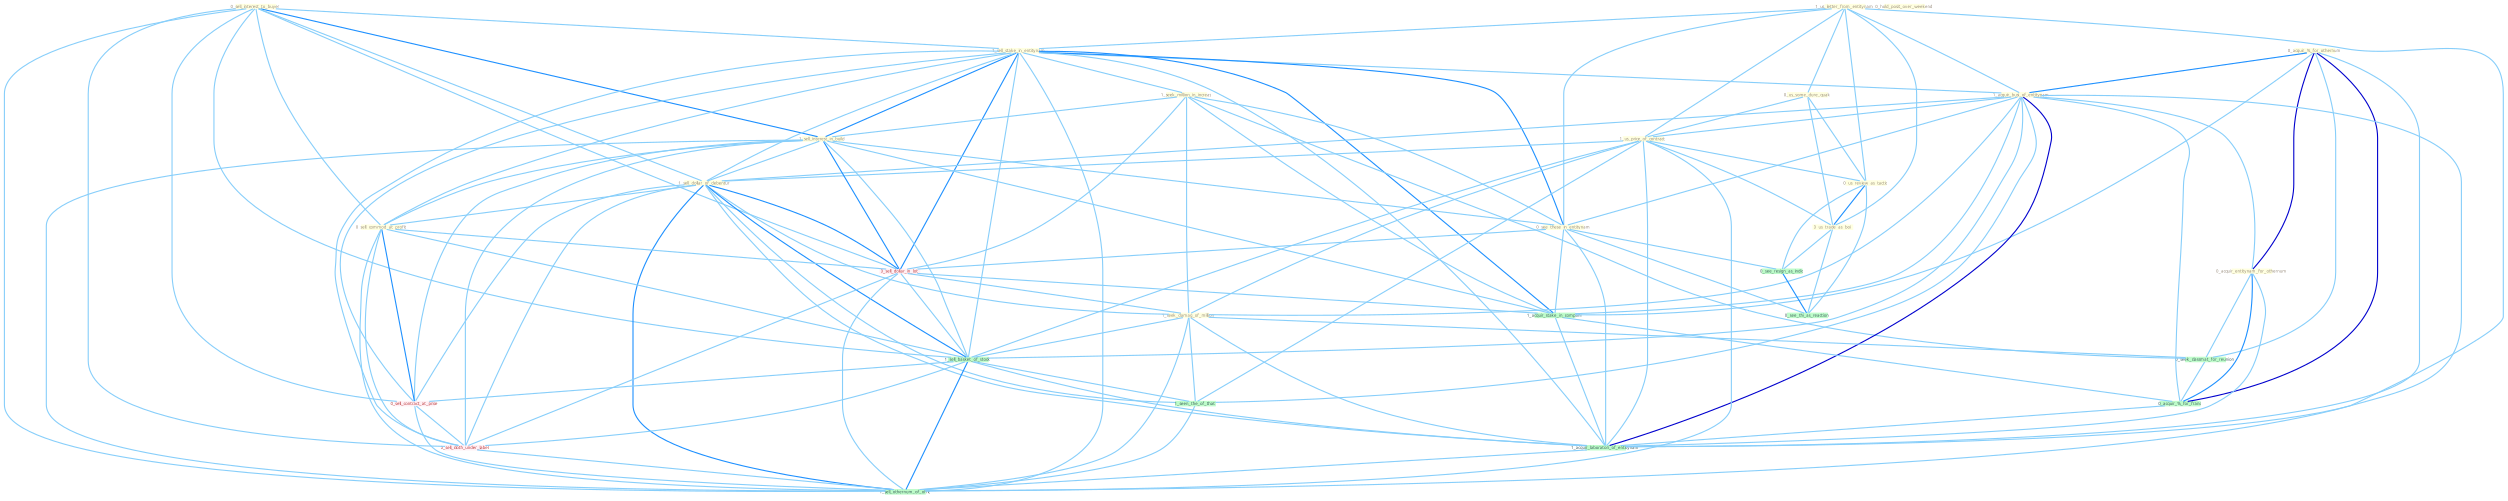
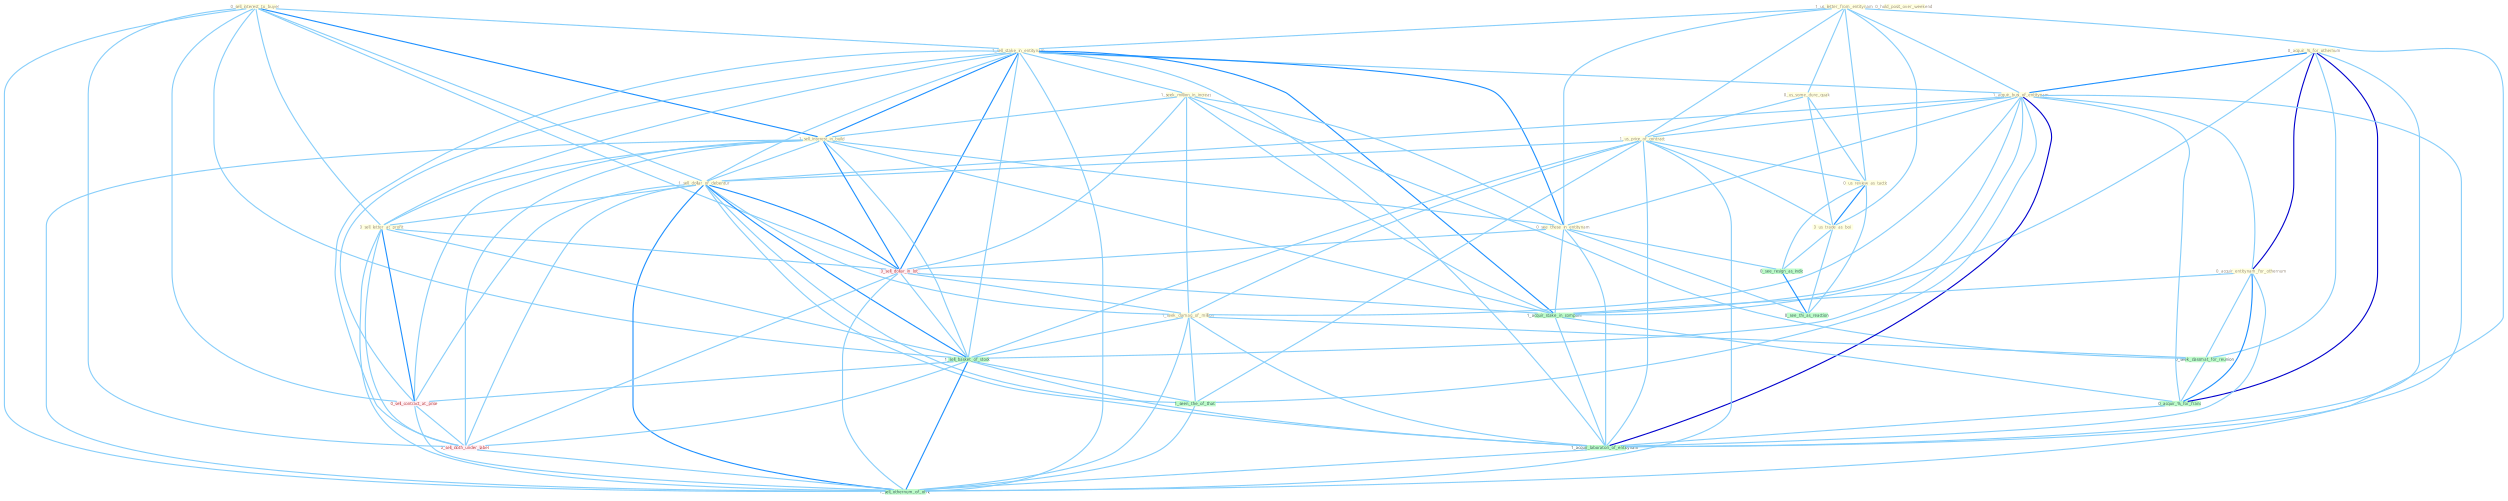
  graph {
    fontname=Ubuntu
    node [color="#ffffe0" fixedsize=true fontcolor="#8b7d6b" fontname=Ubuntu fontsize=4 shape=polygon style=filled]
    edge [color="#87cefa" fontname=Ubuntu w=1]
    "0_acquir_%_for_othernum " [height=.06 width=.5]
    "1_us_letter_from_entitynam " [height=.06 width=.5]
    "0_sell_interest_to_buyer " [height=.06 width=.5]
    "1_sell_stake_in_entitynam " [height=.06 width=.5]
    "0_us_some_dure_quak " [height=.06 width=.5]
    "1_seek_million_in_increas " [height=.06 width=.5]
    "1_acquir_busi_of_entitynam " [height=.06 width=.5]
    "1_us_price_of_contract " [height=.06 width=.5]
    "1_sell_interest_in_build " [height=.06 width=.5]
    "1_sell_dollar_of_debentur " [height=.06 width=.5]
    "0_hold_posit_over_weekend " [height=.06 width=.5]
    "0_acquir_entitynam_for_othernum " [height=.06 width=.5]
-   "0_sell_commod_at_profit " [height=.06 width=.5]
+   "0_sell_commod_at_profit " [height=.06 width=.5 label="0_sell_letter_at_profit"]
    "1_seek_damag_of_million " [height=.06 width=.5]
    "0_us_review_as_tactic " [height=.06 width=.5]
    "0_see_these_in_entitynam " [height=.06 width=.5]
    "0_us_trade_as_boi " [height=.06 width=.5]
    "0_sell_dollar_in_lot " [color="#fff0f5" fontcolor="#b22222" height=.06 width=.5]
    "0_sell_contract_at_price " [color="#fff0f5" fontcolor="#b22222" height=.06 width=.5]
    "0_sell_cloth_under_label " [color="#fff0f5" fontcolor="#b22222" height=.06 width=.5]
    "0_seek_classmat_for_reunion " [color="#BDFCC9" fontcolor="#2f4f4f" height=.06 width=.5]
    "1_acquir_stake_in_compani " [color="#BDFCC9" fontcolor="#2f4f4f" height=.06 width=.5]
    "0_acquir_%_for_franc " [color="#BDFCC9" fontcolor="#2f4f4f" height=.06 width=.5]
    "1_acquir_laboratori_of_entitynam " [color="#BDFCC9" fontcolor="#2f4f4f" height=.06 width=.5]
    "1_sell_basket_of_stock " [color="#BDFCC9" fontcolor="#2f4f4f" height=.06 width=.5]
    "1_sell_othernum_of_offic " [color="#BDFCC9" fontcolor="#2f4f4f" height=.06 width=.5]
    "1_seen_the_of_that " [color="#BDFCC9" fontcolor="#2f4f4f" height=.06 width=.5]
    "0_see_resign_as_indic " [color="#BDFCC9" fontcolor="#2f4f4f" height=.06 width=.5]
    "0_see_thi_as_reaction " [color="#BDFCC9" fontcolor="#2f4f4f" height=.06 width=.5]
    subgraph sub_1 {
      "0_acquir_%_for_othernum "
      "1_us_letter_from_entitynam "
      "0_sell_interest_to_buyer "
      "1_sell_stake_in_entitynam "
      "0_us_some_dure_quak "
      "1_seek_million_in_increas "
      "1_acquir_busi_of_entitynam "
      "1_us_price_of_contract "
      "1_sell_interest_in_build "
      "1_sell_dollar_of_debentur "
      "0_hold_posit_over_weekend "
      "0_acquir_entitynam_for_othernum "
      "0_sell_commod_at_profit "
      "1_seek_damag_of_million "
      "0_us_review_as_tactic "
      "0_see_these_in_entitynam "
      "0_us_trade_as_boi "
    }
    subgraph sub_2 {
      "0_sell_dollar_in_lot "
      "0_sell_contract_at_price "
      "0_sell_cloth_under_label "
    }
    "0_acquir_%_for_othernum " -- "1_acquir_busi_of_entitynam " [color="#1e90ff"]
    "0_acquir_%_for_othernum " -- "0_acquir_entitynam_for_othernum " [color="#0000cd" w=3]
    "0_acquir_%_for_othernum " -- "0_seek_classmat_for_reunion "
    "0_acquir_%_for_othernum " -- "1_acquir_stake_in_compani "
    "0_acquir_%_for_othernum " -- "0_acquir_%_for_franc " [color="#0000cd" w=3]
    "0_acquir_%_for_othernum " -- "1_acquir_laboratori_of_entitynam "
    "1_us_letter_from_entitynam " -- "1_sell_stake_in_entitynam "
    "1_us_letter_from_entitynam " -- "0_us_some_dure_quak "
    "1_us_letter_from_entitynam " -- "1_acquir_busi_of_entitynam "
    "1_us_letter_from_entitynam " -- "1_us_price_of_contract "
    "1_us_letter_from_entitynam " -- "0_us_review_as_tactic "
    "1_us_letter_from_entitynam " -- "0_see_these_in_entitynam "
    "1_us_letter_from_entitynam " -- "0_us_trade_as_boi "
    "1_us_letter_from_entitynam " -- "1_acquir_laboratori_of_entitynam "
    "0_sell_interest_to_buyer " -- "1_sell_stake_in_entitynam "
    "0_sell_interest_to_buyer " -- "1_sell_interest_in_build " [color="#1e90ff" w=2]
    "0_sell_interest_to_buyer " -- "1_sell_dollar_of_debentur "
    "0_sell_interest_to_buyer " -- "0_sell_commod_at_profit "
    "0_sell_interest_to_buyer " -- "0_sell_dollar_in_lot "
    "0_sell_interest_to_buyer " -- "0_sell_contract_at_price "
    "0_sell_interest_to_buyer " -- "0_sell_cloth_under_label "
    "0_sell_interest_to_buyer " -- "1_sell_basket_of_stock "
    "0_sell_interest_to_buyer " -- "1_sell_othernum_of_offic "
    "1_sell_stake_in_entitynam " -- "1_seek_million_in_increas "
    "1_sell_stake_in_entitynam " -- "1_acquir_busi_of_entitynam "
    "1_sell_stake_in_entitynam " -- "1_sell_interest_in_build " [color="#1e90ff" w=2]
    "1_sell_stake_in_entitynam " -- "1_sell_dollar_of_debentur "
    "1_sell_stake_in_entitynam " -- "0_sell_commod_at_profit "
    "1_sell_stake_in_entitynam " -- "0_see_these_in_entitynam " [color="#1e90ff" w=2]
    "1_sell_stake_in_entitynam " -- "0_sell_dollar_in_lot " [color="#1e90ff" w=2]
    "1_sell_stake_in_entitynam " -- "0_sell_contract_at_price "
    "1_sell_stake_in_entitynam " -- "0_sell_cloth_under_label "
    "1_sell_stake_in_entitynam " -- "1_acquir_stake_in_compani " [color="#1e90ff" w=2]
    "1_sell_stake_in_entitynam " -- "1_acquir_laboratori_of_entitynam "
    "1_sell_stake_in_entitynam " -- "1_sell_basket_of_stock "
    "1_sell_stake_in_entitynam " -- "1_sell_othernum_of_offic "
    "0_us_some_dure_quak " -- "1_us_price_of_contract "
    "0_us_some_dure_quak " -- "0_us_review_as_tactic "
    "0_us_some_dure_quak " -- "0_us_trade_as_boi "
    "1_seek_million_in_increas " -- "1_sell_interest_in_build "
    "1_seek_million_in_increas " -- "1_seek_damag_of_million "
    "1_seek_million_in_increas " -- "0_see_these_in_entitynam "
    "1_seek_million_in_increas " -- "0_sell_dollar_in_lot "
    "1_seek_million_in_increas " -- "0_seek_classmat_for_reunion "
    "1_seek_million_in_increas " -- "1_acquir_stake_in_compani "
    "1_acquir_busi_of_entitynam " -- "1_us_price_of_contract "
    "1_acquir_busi_of_entitynam " -- "1_sell_dollar_of_debentur "
    "1_acquir_busi_of_entitynam " -- "0_acquir_entitynam_for_othernum "
    "1_acquir_busi_of_entitynam " -- "1_seek_damag_of_million "
    "1_acquir_busi_of_entitynam " -- "0_see_these_in_entitynam "
    "1_acquir_busi_of_entitynam " -- "1_acquir_stake_in_compani "
    "1_acquir_busi_of_entitynam " -- "0_acquir_%_for_franc "
    "1_acquir_busi_of_entitynam " -- "1_acquir_laboratori_of_entitynam " [color="#0000cd" w=3]
    "1_acquir_busi_of_entitynam " -- "1_sell_basket_of_stock "
    "1_acquir_busi_of_entitynam " -- "1_sell_othernum_of_offic "
    "1_acquir_busi_of_entitynam " -- "1_seen_the_of_that "
    "1_us_price_of_contract " -- "1_sell_dollar_of_debentur "
    "1_us_price_of_contract " -- "1_seek_damag_of_million "
    "1_us_price_of_contract " -- "0_us_review_as_tactic "
    "1_us_price_of_contract " -- "0_us_trade_as_boi "
    "1_us_price_of_contract " -- "1_acquir_laboratori_of_entitynam "
    "1_us_price_of_contract " -- "1_sell_basket_of_stock "
    "1_us_price_of_contract " -- "1_sell_othernum_of_offic "
    "1_us_price_of_contract " -- "1_seen_the_of_that "
    "1_sell_interest_in_build " -- "1_sell_dollar_of_debentur "
    "1_sell_interest_in_build " -- "0_sell_commod_at_profit "
    "1_sell_interest_in_build " -- "0_see_these_in_entitynam "
    "1_sell_interest_in_build " -- "0_sell_dollar_in_lot " [color="#1e90ff" w=2]
    "1_sell_interest_in_build " -- "0_sell_contract_at_price "
    "1_sell_interest_in_build " -- "0_sell_cloth_under_label "
    "1_sell_interest_in_build " -- "1_acquir_stake_in_compani "
    "1_sell_interest_in_build " -- "1_sell_basket_of_stock "
    "1_sell_interest_in_build " -- "1_sell_othernum_of_offic "
    "1_sell_dollar_of_debentur " -- "0_sell_commod_at_profit "
    "1_sell_dollar_of_debentur " -- "1_seek_damag_of_million "
    "1_sell_dollar_of_debentur " -- "0_sell_dollar_in_lot " [color="#1e90ff" w=2]
    "1_sell_dollar_of_debentur " -- "0_sell_contract_at_price "
    "1_sell_dollar_of_debentur " -- "0_sell_cloth_under_label "
    "1_sell_dollar_of_debentur " -- "1_acquir_laboratori_of_entitynam "
    "1_sell_dollar_of_debentur " -- "1_sell_basket_of_stock " [color="#1e90ff" w=2]
    "1_sell_dollar_of_debentur " -- "1_sell_othernum_of_offic " [color="#1e90ff" w=2]
    "1_sell_dollar_of_debentur " -- "1_seen_the_of_that "
    "0_acquir_entitynam_for_othernum " -- "0_seek_classmat_for_reunion "
+   "0_acquir_entitynam_for_othernum " -- "1_acquir_stake_in_compani "
    "0_acquir_entitynam_for_othernum " -- "0_acquir_%_for_franc " [color="#1e90ff" w=2]
    "0_acquir_entitynam_for_othernum " -- "1_acquir_laboratori_of_entitynam "
    "0_sell_commod_at_profit " -- "0_sell_dollar_in_lot "
    "0_sell_commod_at_profit " -- "0_sell_contract_at_price " [color="#1e90ff" w=2]
    "0_sell_commod_at_profit " -- "0_sell_cloth_under_label "
    "0_sell_commod_at_profit " -- "1_sell_basket_of_stock "
    "0_sell_commod_at_profit " -- "1_sell_othernum_of_offic "
    "1_seek_damag_of_million " -- "0_seek_classmat_for_reunion "
    "1_seek_damag_of_million " -- "1_acquir_laboratori_of_entitynam "
    "1_seek_damag_of_million " -- "1_sell_basket_of_stock "
    "1_seek_damag_of_million " -- "1_sell_othernum_of_offic "
    "1_seek_damag_of_million " -- "1_seen_the_of_that "
    "0_us_review_as_tactic " -- "0_us_trade_as_boi " [color="#1e90ff" w=2]
    "0_us_review_as_tactic " -- "0_see_resign_as_indic "
    "0_us_review_as_tactic " -- "0_see_thi_as_reaction "
    "0_see_these_in_entitynam " -- "0_sell_dollar_in_lot "
    "0_see_these_in_entitynam " -- "1_acquir_stake_in_compani "
    "0_see_these_in_entitynam " -- "1_acquir_laboratori_of_entitynam "
    "0_see_these_in_entitynam " -- "0_see_resign_as_indic "
    "0_see_these_in_entitynam " -- "0_see_thi_as_reaction "
    "0_us_trade_as_boi " -- "0_see_resign_as_indic "
    "0_us_trade_as_boi " -- "0_see_thi_as_reaction "
    "0_sell_dollar_in_lot " -- "1_seek_damag_of_million "
    "0_sell_dollar_in_lot " -- "0_sell_cloth_under_label "
    "0_sell_dollar_in_lot " -- "1_acquir_stake_in_compani "
    "0_sell_dollar_in_lot " -- "1_sell_othernum_of_offic "
    "0_sell_contract_at_price " -- "0_sell_cloth_under_label "
    "0_sell_contract_at_price " -- "1_sell_othernum_of_offic "
    "0_sell_cloth_under_label " -- "1_sell_othernum_of_offic "
    "0_seek_classmat_for_reunion " -- "0_acquir_%_for_franc "
    "1_acquir_stake_in_compani " -- "0_acquir_%_for_franc "
    "1_acquir_stake_in_compani " -- "1_acquir_laboratori_of_entitynam "
    "0_acquir_%_for_franc " -- "1_acquir_laboratori_of_entitynam "
    "1_acquir_laboratori_of_entitynam " -- "1_sell_othernum_of_offic "
    "1_sell_basket_of_stock " -- "0_sell_dollar_in_lot "
    "1_sell_basket_of_stock " -- "0_sell_contract_at_price "
    "1_sell_basket_of_stock " -- "0_sell_cloth_under_label "
    "1_sell_basket_of_stock " -- "1_acquir_laboratori_of_entitynam "
    "1_sell_basket_of_stock " -- "1_sell_othernum_of_offic " [color="#1e90ff" w=2]
    "1_sell_basket_of_stock " -- "1_seen_the_of_that "
    "1_seen_the_of_that " -- "1_sell_othernum_of_offic "
    "0_see_resign_as_indic " -- "0_see_thi_as_reaction " [color="#1e90ff" w=2]
  }
